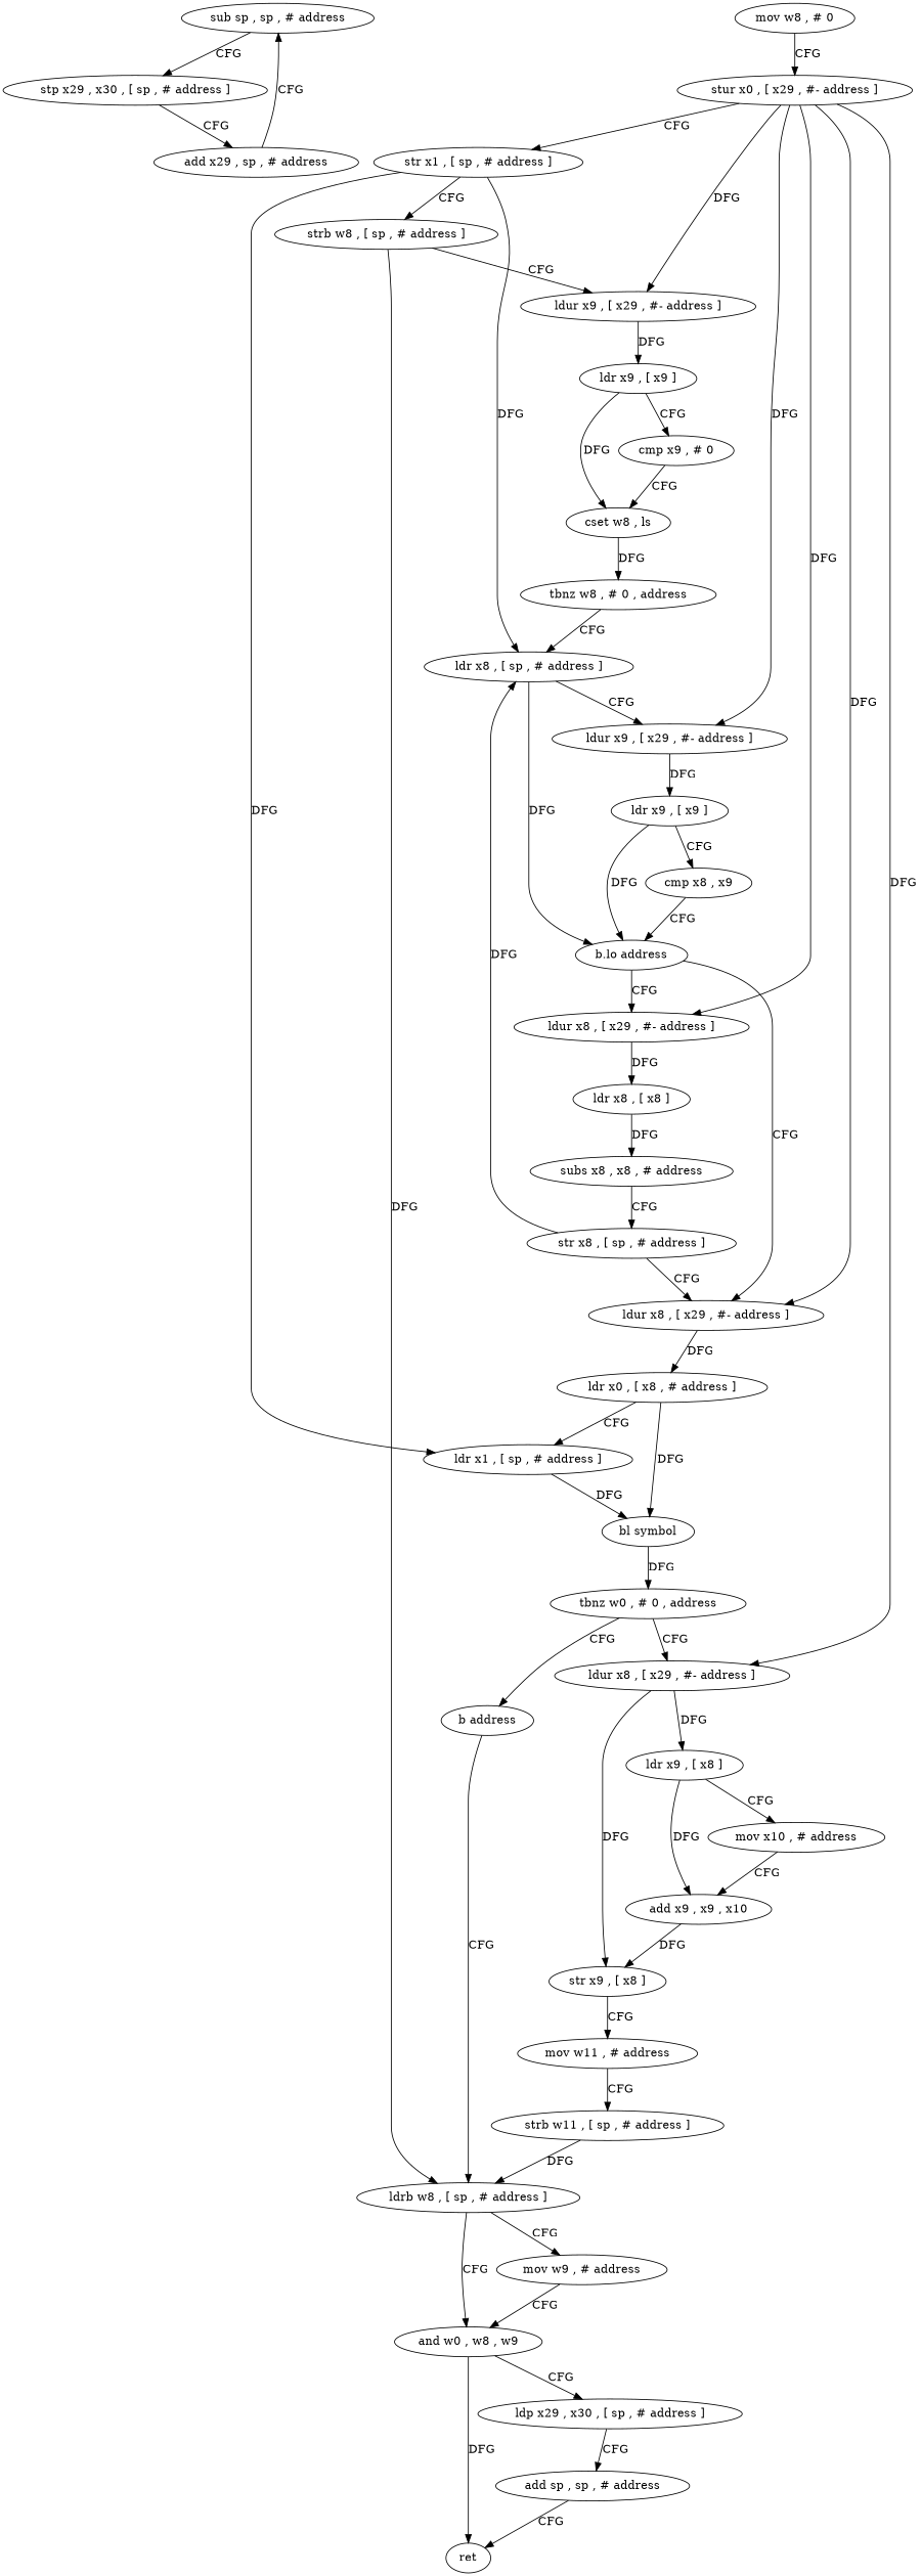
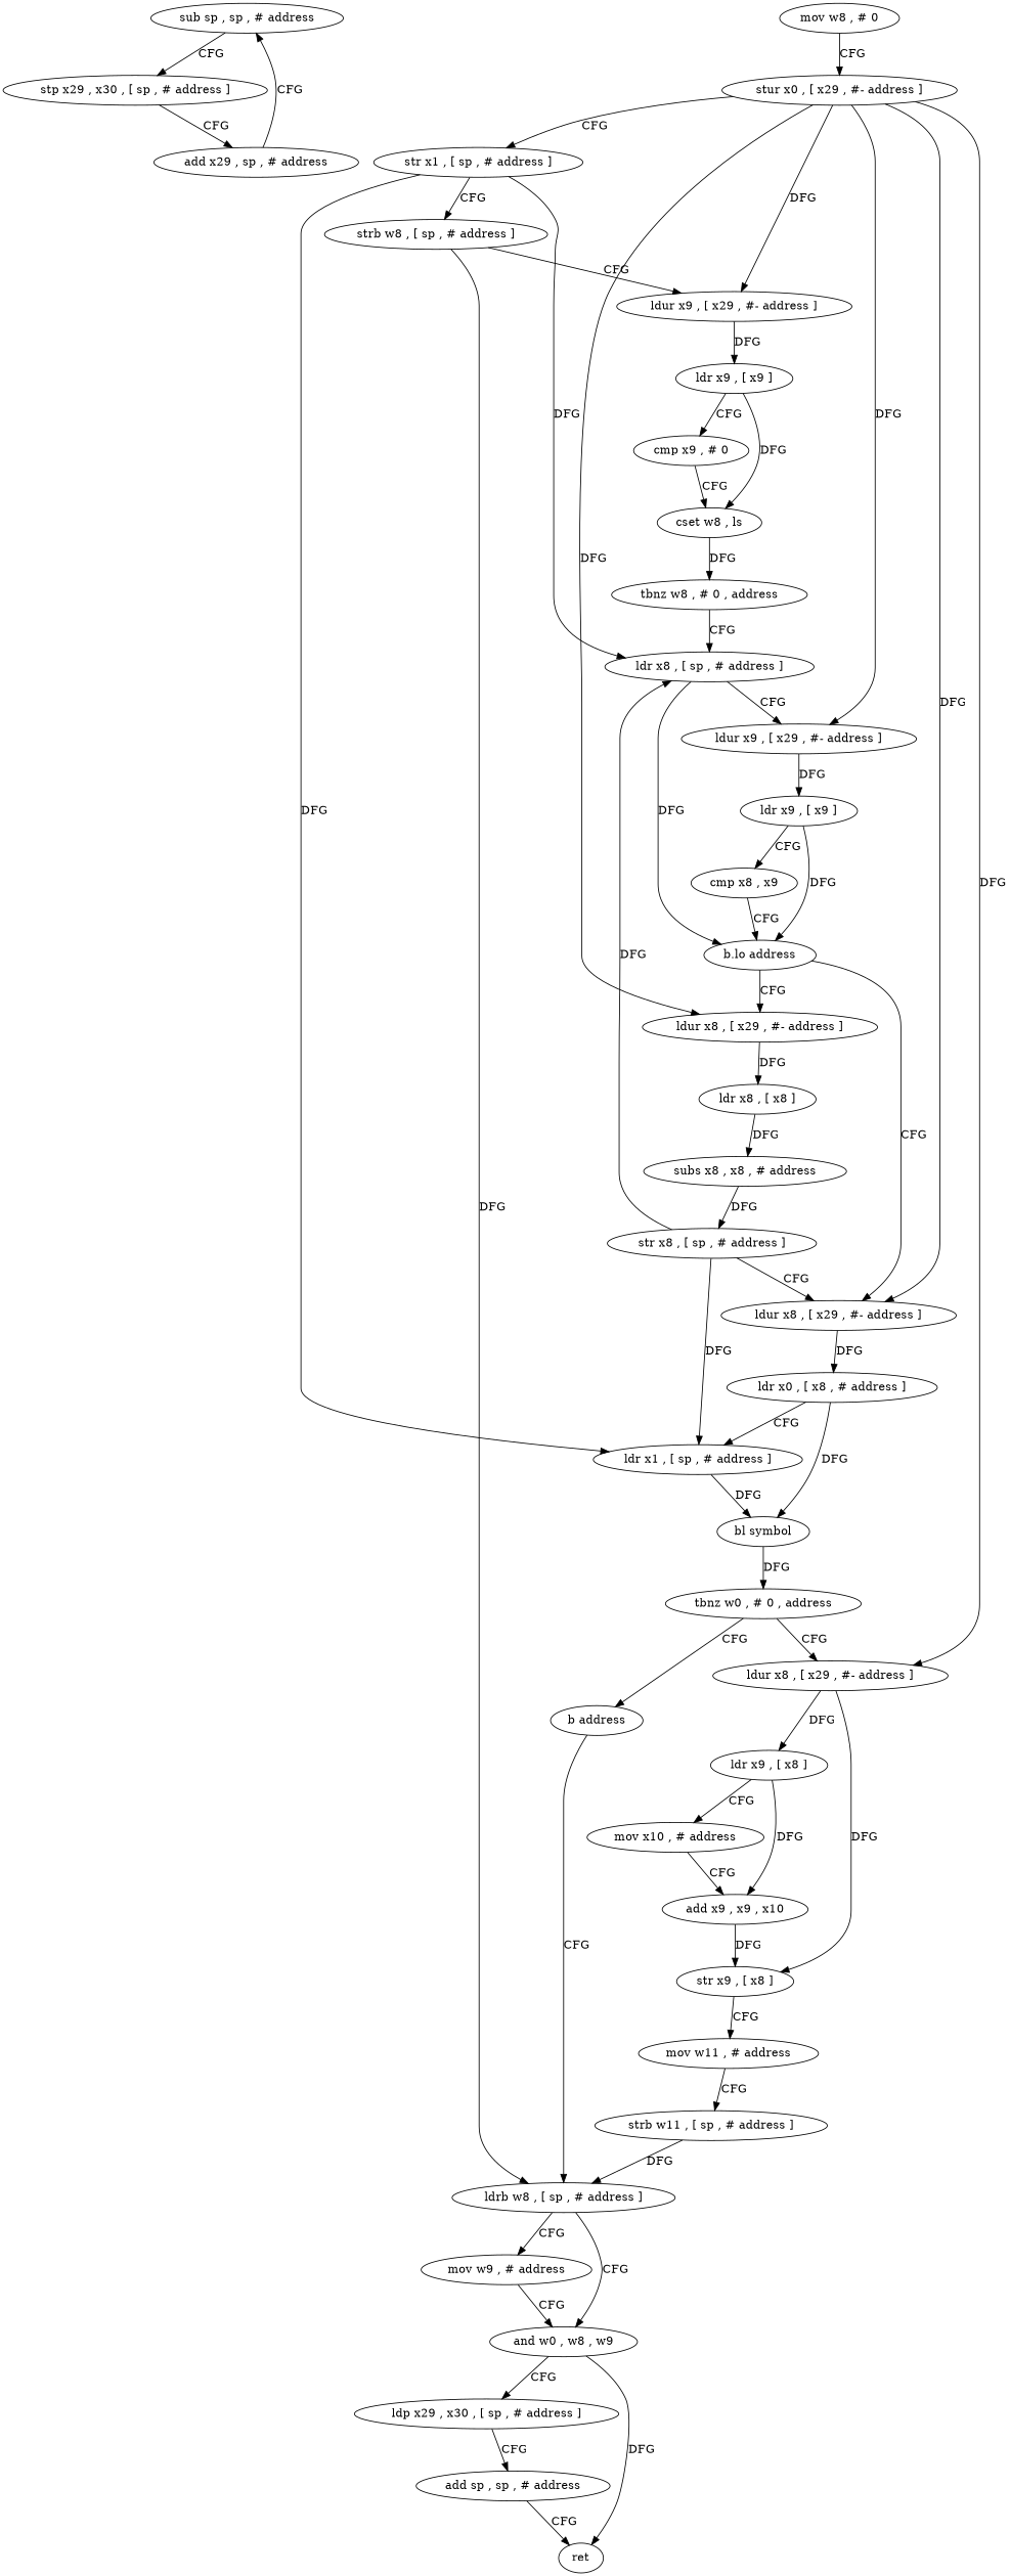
  digraph {
    n1 [label="sub sp , sp , # address"]
    n2 [label="stp x29 , x30 , [ sp , # address ]"]
    n3 [label="add x29 , sp , # address"]
    n4 [label="mov w8 , # 0"]
    n5 [label="stur x0 , [ x29 , #- address ]"]
    n6 [label="str x1 , [ sp , # address ]"]
    n7 [label="ldur x9 , [ x29 , #- address ]"]
    n8 [label="ldur x9 , [ x29 , #- address ]"]
    n9 [label="ldur x8 , [ x29 , #- address ]"]
    n10 [label="ldur x8 , [ x29 , #- address ]"]
    n11 [label="ldur x8 , [ x29 , #- address ]"]
    n12 [label="strb w8 , [ sp , # address ]"]
    n13 [label="ldr x8 , [ sp , # address ]"]
    n14 [label="ldr x1 , [ sp , # address ]"]
    n15 [label="ldr x9 , [ x9 ]"]
    n16 [label="ldr x9 , [ x9 ]"]
    n17 [label="ldr x0 , [ x8 , # address ]"]
    n18 [label="ldr x8 , [ x8 ]"]
    n19 [label="ldr x9 , [ x8 ]"]
    n20 [label="str x9 , [ x8 ]"]
    n21 [label="ldrb w8 , [ sp , # address ]"]
    n22 [label="b.lo address"]
    n23 [label="bl symbol"]
    n24 [label="mov w9 , # address"]
    n25 [label="and w0 , w8 , w9"]
    n26 [label="cmp x9 , # 0"]
    n27 [label="cset w8 , ls"]
    n28 [label="tbnz w8 , # 0 , address"]
    n29 [label="ldp x29 , x30 , [ sp , # address ]"]
    n30 [label=ret]
    n31 [label="add sp , sp , # address"]
    n32 [label="cmp x8 , x9"]
    n33 [label="subs x8 , x8 , # address"]
    n34 [label="tbnz w0 , # 0 , address"]
    n35 [label="b address"]
    n36 [label="mov x10 , # address"]
    n37 [label="add x9 , x9 , x10"]
    n38 [label="mov w11 , # address"]
    n39 [label="str x8 , [ sp , # address ]"]
    n40 [label="strb w11 , [ sp , # address ]"]
    n1 -> n2 [label=CFG]
    n2 -> n3 [label=CFG]
    n3 -> n1 [label=CFG]
    n4 -> n5 [label=CFG]
    n5 -> n6 [label=CFG]
    n5 -> n7 [label=DFG]
    n5 -> n8 [label=DFG]
    n5 -> n9 [label=DFG]
    n5 -> n10 [label=DFG]
    n5 -> n11 [label=DFG]
    n6 -> n12 [label=CFG]
    n6 -> n13 [label=DFG]
    n6 -> n14 [label=DFG]
    n7 -> n15 [label=DFG]
    n8 -> n16 [label=DFG]
    n9 -> n17 [label=DFG]
    n10 -> n18 [label=DFG]
    n11 -> n19 [label=DFG]
    n11 -> n20 [label=DFG]
    n12 -> n7 [label=CFG]
    n12 -> n21 [label=DFG]
    n13 -> n8 [label=CFG]
    n13 -> n22 [label=DFG]
    n14 -> n23 [label=DFG]
    n15 -> n26 [label=CFG]
    n15 -> n27 [label=DFG]
    n16 -> n22 [label=DFG]
    n16 -> n32 [label=CFG]
    n17 -> n14 [label=CFG]
    n17 -> n23 [label=DFG]
    n18 -> n33 [label=DFG]
    n19 -> n36 [label=CFG]
    n19 -> n37 [label=DFG]
    n20 -> n38 [label=CFG]
    n21 -> n24 [label=CFG]
    n21 -> n25 [label=CFG]
    n22 -> n9 [label=CFG]
    n22 -> n10 [label=CFG]
    n23 -> n34 [label=DFG]
    n24 -> n25 [label=CFG]
    n25 -> n29 [label=CFG]
    n25 -> n30 [label=DFG]
    n26 -> n27 [label=CFG]
    n27 -> n28 [label=DFG]
    n28 -> n13 [label=CFG]
    n29 -> n31 [label=CFG]
    n31 -> n30 [label=CFG]
    n32 -> n22 [label=CFG]
-   n33 -> n39 [label=CFG]
+   n33 -> n39 [label=DFG]
    n34 -> n11 [label=CFG]
    n34 -> n35 [label=CFG]
    n35 -> n21 [label=CFG]
    n36 -> n37 [label=CFG]
    n37 -> n20 [label=DFG]
    n38 -> n40 [label=CFG]
    n39 -> n9 [label=CFG]
    n39 -> n13 [label=DFG]
+   n39 -> n14 [label=DFG]
    n40 -> n21 [label=DFG]
  }
